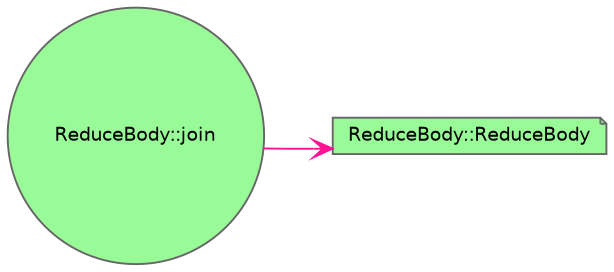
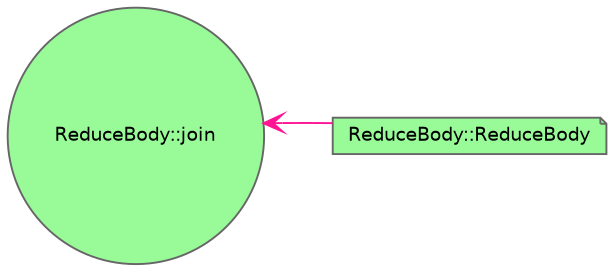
  digraph {
    rankdir=LR
    fontname="DejaVu Sans"
    node [fillcolor=palegreen fontname="DejaVu Sans" fontsize=10 style=filled]
    n1 [color=gray40 fontcolor=black height=0.2 label="ReduceBody::join" shape=circle width=0.4]
    n2 [color=grey40 height=0.2 label="ReduceBody::ReduceBody" shape=note width=0.4]
-   n1 -> n2 [color=deeppink fontname="DejaVu Sans" fontsize=10 labelfontname=Helvetica labelfontsize=10 style=solid arrowhead=vee]
+   n2 -> n1 [color=deeppink fontname="DejaVu Sans" fontsize=10 labelfontname=Helvetica labelfontsize=10 style=solid arrowhead=vee]
  }
